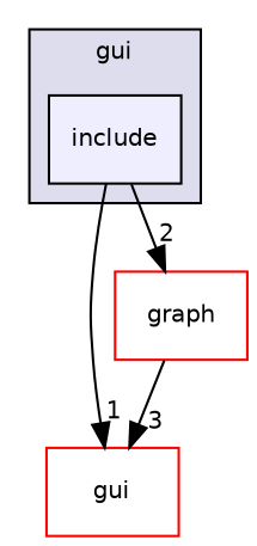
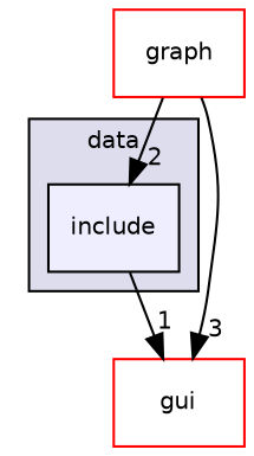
  digraph {
    compound=true
    node [fillcolor=white fontname=Helvetica fontsize=10 shape=box style=filled color=red]
    edge [labeldistance=1.5 labelfontname=Helvetica labelfontsize=10]
    n1 [fillcolor="#eeeeff" label=include pencolor=black color=""]
    n2 [label=gui]
    n3 [label="graph"]
    subgraph cluster_1 {
      bgcolor="#ddddee"
      fontname=Helvetica
      fontsize=10
-     label=gui
+     label=data
      pencolor=black
      n1
    }
    n1 -> n2 [headlabel=1]
-   n1 -> n3 [headlabel=2]
+   n3 -> n1 [headlabel=2]
    n3 -> n2 [headlabel=3]
  }
